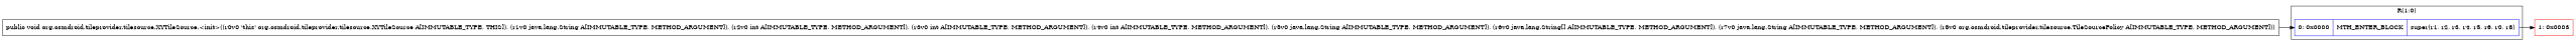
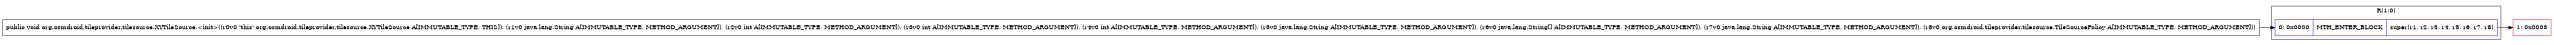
  digraph {
    rankdir=LR
    node [shape=record]
-   n1 [color=blue label="{0\:\ 0x0000|MTH_ENTER_BLOCK\l|super(r1, r2, r3, r4, r5, r6, r0, r8)\l}"]
+   n1 [color=blue label="{0\:\ 0x0000|MTH_ENTER_BLOCK\l|super(r1, r2, r3, r4, r5, r6, r7, r8)\l}"]
    n2 [color=red label="{1\:\ 0x0003}"]
    n3 [label="{public void org.osmdroid.tileprovider.tilesource.XYTileSource.\<init\>((r0v0 'this' org.osmdroid.tileprovider.tilesource.XYTileSource A[IMMUTABLE_TYPE, THIS]), (r1v0 java.lang.String A[IMMUTABLE_TYPE, METHOD_ARGUMENT]), (r2v0 int A[IMMUTABLE_TYPE, METHOD_ARGUMENT]), (r3v0 int A[IMMUTABLE_TYPE, METHOD_ARGUMENT]), (r4v0 int A[IMMUTABLE_TYPE, METHOD_ARGUMENT]), (r5v0 java.lang.String A[IMMUTABLE_TYPE, METHOD_ARGUMENT]), (r6v0 java.lang.String[] A[IMMUTABLE_TYPE, METHOD_ARGUMENT]), (r7v0 java.lang.String A[IMMUTABLE_TYPE, METHOD_ARGUMENT]), (r8v0 org.osmdroid.tileprovider.tilesource.TileSourcePolicy A[IMMUTABLE_TYPE, METHOD_ARGUMENT])) }"]
    subgraph cluster_1 {
      label="R(1:0)"
      n1
    }
    n1 -> n2
    n3 -> n1
  }
